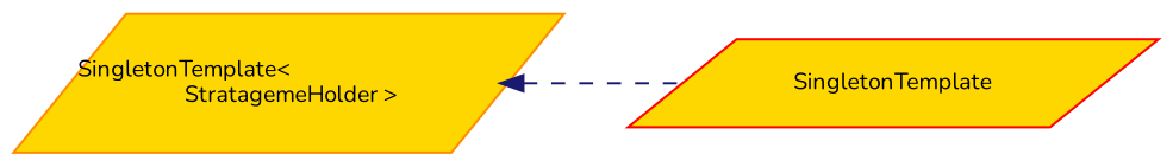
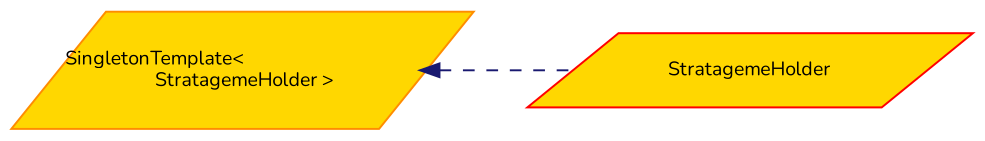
  digraph {
    rankdir=LR
    fontname=Nunito
    node [fillcolor=gold fontname=Nunito fontsize=10 shape=parallelogram style=filled]
    n1 [color=darkorange height=0.2 label="SingletonTemplate\<\l StratagemeHolder \>" width=0.4]
-   n2 [color=red height=0.2 label=SingletonTemplate width=0.4]
+   n2 [color=red height=0.2 label=StratagemeHolder width=0.4]
    n1 -> n2 [color=midnightblue dir=back fontname=Nunito fontsize=10 labelfontname=Helvetica labelfontsize=10 style=dashed]
  }
